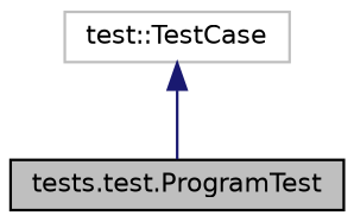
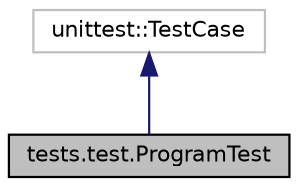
  digraph {
    node [fontname=Helvetica fontsize=10 shape=record style=filled]
    n1 [color=black fillcolor=grey75 fontcolor=black height=0.2 label="tests.test.ProgramTest" width=0.4]
-   n2 [color=grey75 fillcolor=white height=0.2 label="test::TestCase" width=0.4]
+   n2 [color=grey75 fillcolor=white height=0.2 label="unittest::TestCase" width=0.4]
    n2 -> n1 [color=midnightblue dir=back fontname=Helvetica fontsize=10 labelfontname=Helvetica labelfontsize=10 style=solid]
  }
